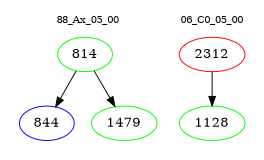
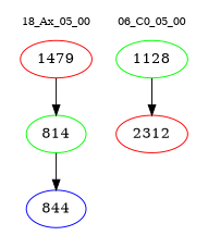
  digraph {
    node [color=green]
    edge [color=black]
    n1 [label=814]
    n2 [color=blue label=844]
-   n3 [label=1479]
+   n3 [color=red label=1479]
    n4 [label=1128]
    n5 [color=red label=2312]
    subgraph cluster_1 {
      color=white
      fontsize=10
-     label="88_Ax_05_00"
+     label="18_Ax_05_00"
      n1
      n2
      n3
    }
    subgraph cluster_2 {
      color=white
      fontsize=10
      label="06_C0_05_00"
      n4
      n5
    }
    n1 -> n2
-   n1 -> n3
-   n5 -> n4
+   n3 -> n1
+   n4 -> n5
  }
